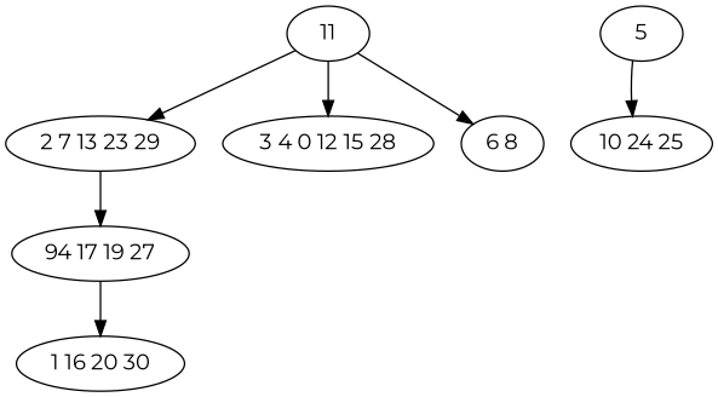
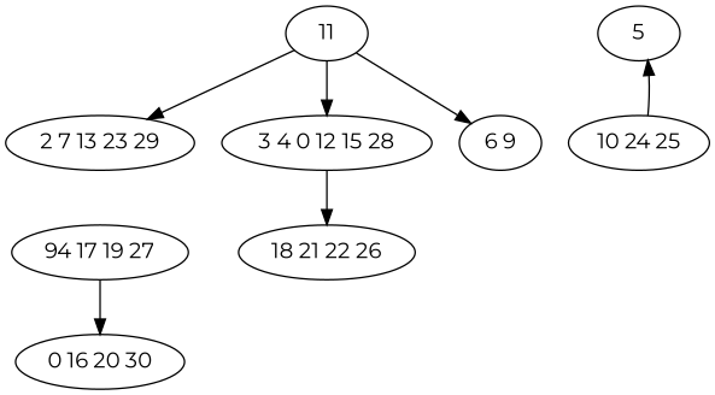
  digraph {
    fontname=Montserrat
    node [fontname=Montserrat]
    edge [fontname=Montserrat]
    n1 [label="2 7 13 23 29"]
    n2 [label="94 17 19 27"]
    n3 [label=11]
    n4 [label="3 4 0 12 15 28"]
-   n5 [label="6 8"]
-   n6 [label="1 16 20 30"]
+   n5 [label="6 9"]
+   n6 [label="0 16 20 30"]
+   n7 [label="18 21 22 26"]
    n8 [label=5]
    n9 [label="10 24 25"]
-   n1 -> n2
    n2 -> n6
    n3 -> n1
    n3 -> n4
    n3 -> n5
-   n8 -> n9
+   n4 -> n7
+   n9 -> n8
  }
